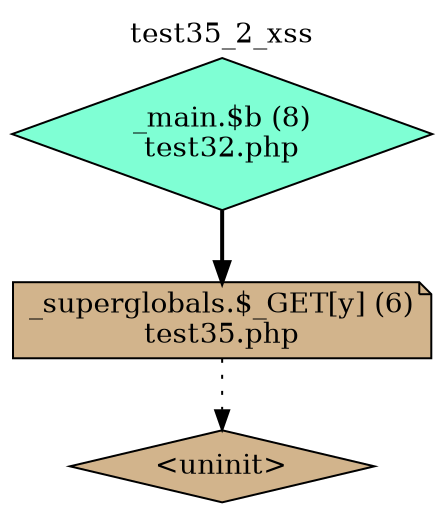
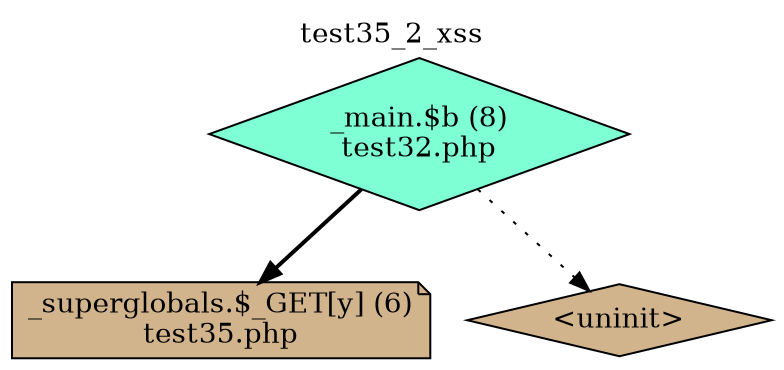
  digraph {
    label=test35_2_xss
    labelloc=t
    node [color=black fillcolor=tan shape=diamond style=filled]
    n1 [fillcolor=aquamarine label="_main.$b (8)\ntest32.php"]
    n2 [label="_superglobals.$_GET[y] (6)\ntest35.php" shape=note]
    n3 [label="<uninit>"]
    n1 -> n2 [style=bold]
-   n2 -> n3 [style=dotted]
+   n1 -> n3 [style=dotted]
  }
